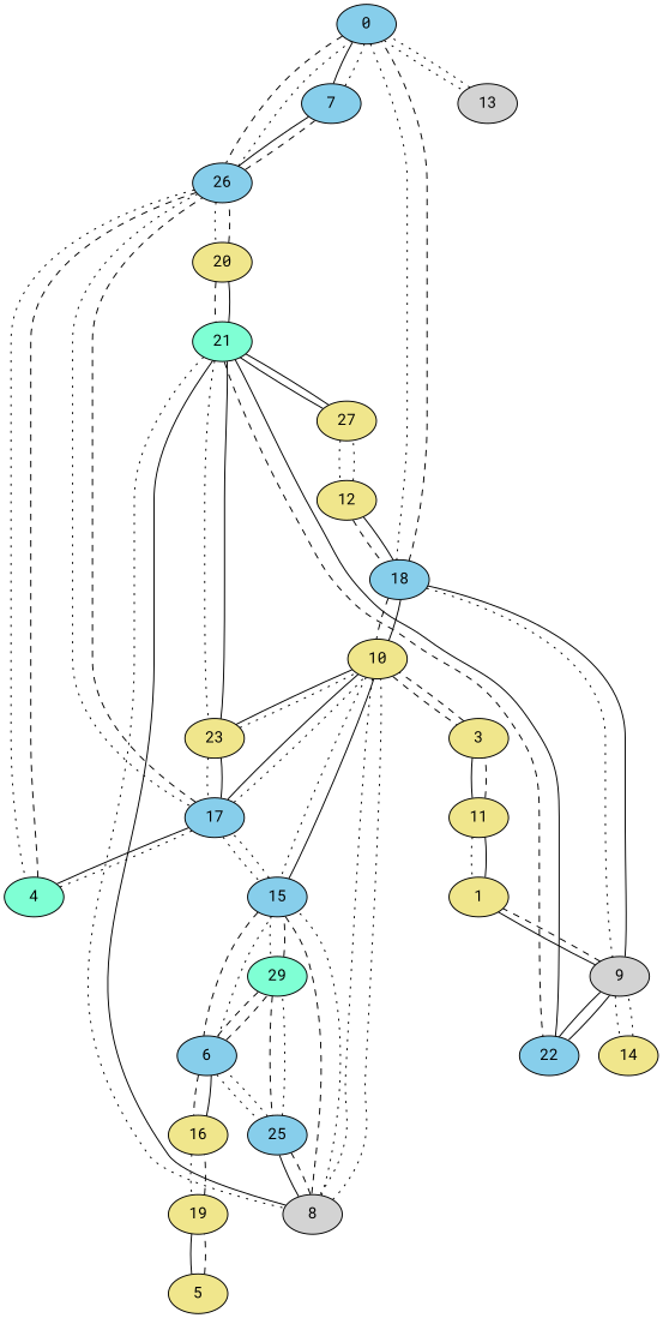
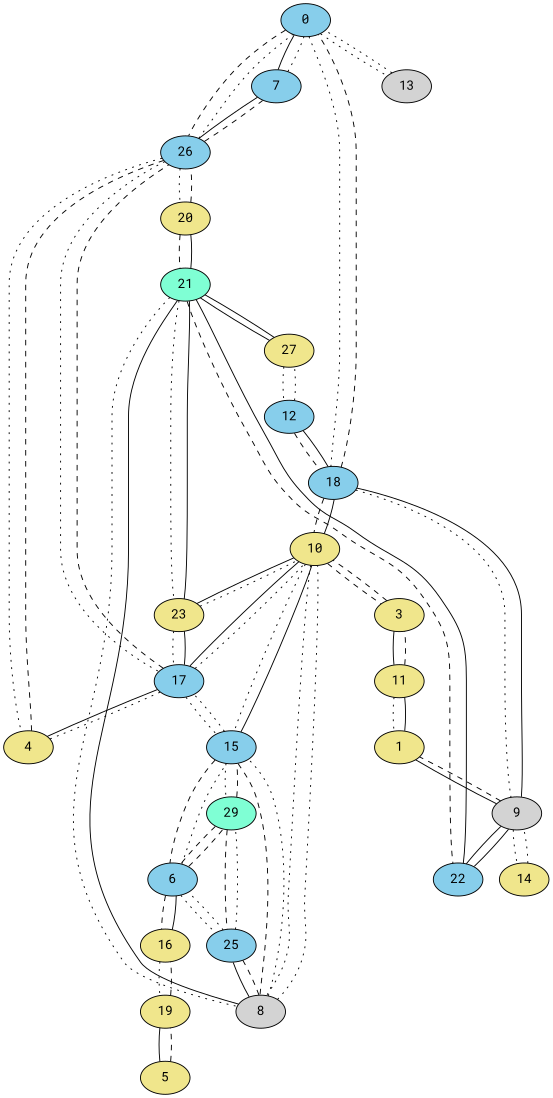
  graph {
    fontname="Roboto Mono"
    node [fillcolor=khaki fontname="Roboto Mono" style=filled]
    edge [fontname="Roboto Mono" style=dotted]
    0 [fillcolor=skyblue]
    7 [fillcolor=skyblue]
    13 [fillcolor=lightgrey]
    18 [fillcolor=skyblue]
    26 [fillcolor=skyblue]
    9 [fillcolor=lightgrey]
    10
-   12
-   4 [fillcolor=aquamarine]
+   12 [fillcolor=skyblue]
+   4
    17 [fillcolor=skyblue]
    20
    1
    14
    22 [fillcolor=skyblue]
    3
    8 [fillcolor=lightgrey]
    15 [fillcolor=skyblue]
    23
    27
    21 [fillcolor=aquamarine]
    11
    25 [fillcolor=skyblue]
    6 [fillcolor=skyblue]
    29 [fillcolor=aquamarine]
    16
    5
    19
    0 -- 7 [style=solid]
    0 -- 13
    0 -- 18
    0 -- 26 [style=dashed]
    7 -- 0
    7 -- 26 [style=solid]
    13 -- 0
    18 -- 0 [style=dashed]
    18 -- 9
    18 -- 10 [style=dashed]
    18 -- 12 [style=solid]
    26 -- 0
    26 -- 7 [style=dashed]
    26 -- 4
    26 -- 17
    26 -- 20
    9 -- 18 [style=solid]
    9 -- 1 [style=dashed]
    9 -- 14
    9 -- 22 [style=solid]
    10 -- 18 [style=solid]
    10 -- 17 [style=solid]
    10 -- 3 [style=dashed]
    10 -- 8
    10 -- 15
    10 -- 23 [style=solid]
    12 -- 18 [style=dashed]
    12 -- 27
    4 -- 26 [style=dashed]
    4 -- 17
    17 -- 26 [style=dashed]
    17 -- 10
    17 -- 4 [style=solid]
    17 -- 15
    17 -- 23 [style=solid]
    20 -- 26 [style=dashed]
    20 -- 21 [style=dashed]
    1 -- 9 [style=solid]
    1 -- 11 [style=solid]
    14 -- 9
    22 -- 9 [style=solid]
    22 -- 21 [style=solid]
    3 -- 10 [style=dashed]
    3 -- 11 [style=solid]
    8 -- 10
    8 -- 15
    8 -- 21 [style=solid]
    8 -- 25 [style=dashed]
    15 -- 10 [style=solid]
    15 -- 17
    15 -- 8 [style=dashed]
    15 -- 6 [style=dashed]
    15 -- 29
    23 -- 10
    23 -- 17
    23 -- 21 [style=solid]
    27 -- 12
    27 -- 21 [style=solid]
    21 -- 20 [style=solid]
    21 -- 22 [style=dashed]
    21 -- 8
    21 -- 23
    21 -- 27 [style=solid]
    11 -- 1
    11 -- 3 [style=dashed]
    25 -- 8 [style=solid]
    25 -- 6
    25 -- 29
    6 -- 15
    6 -- 25
    6 -- 29 [style=dashed]
    6 -- 16 [style=dashed]
    29 -- 15 [style=dashed]
    29 -- 25 [style=dashed]
    29 -- 6 [style=dashed]
    16 -- 6 [style=solid]
    16 -- 19
    5 -- 19 [style=dashed]
    19 -- 16 [style=dashed]
    19 -- 5 [style=solid]
  }
